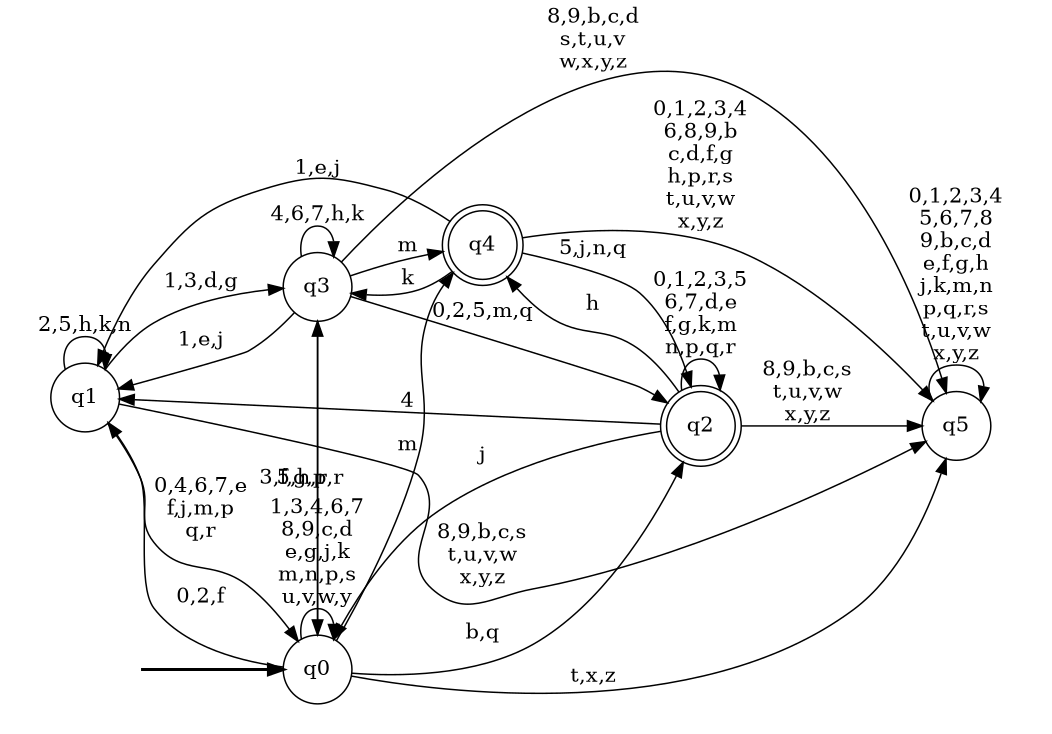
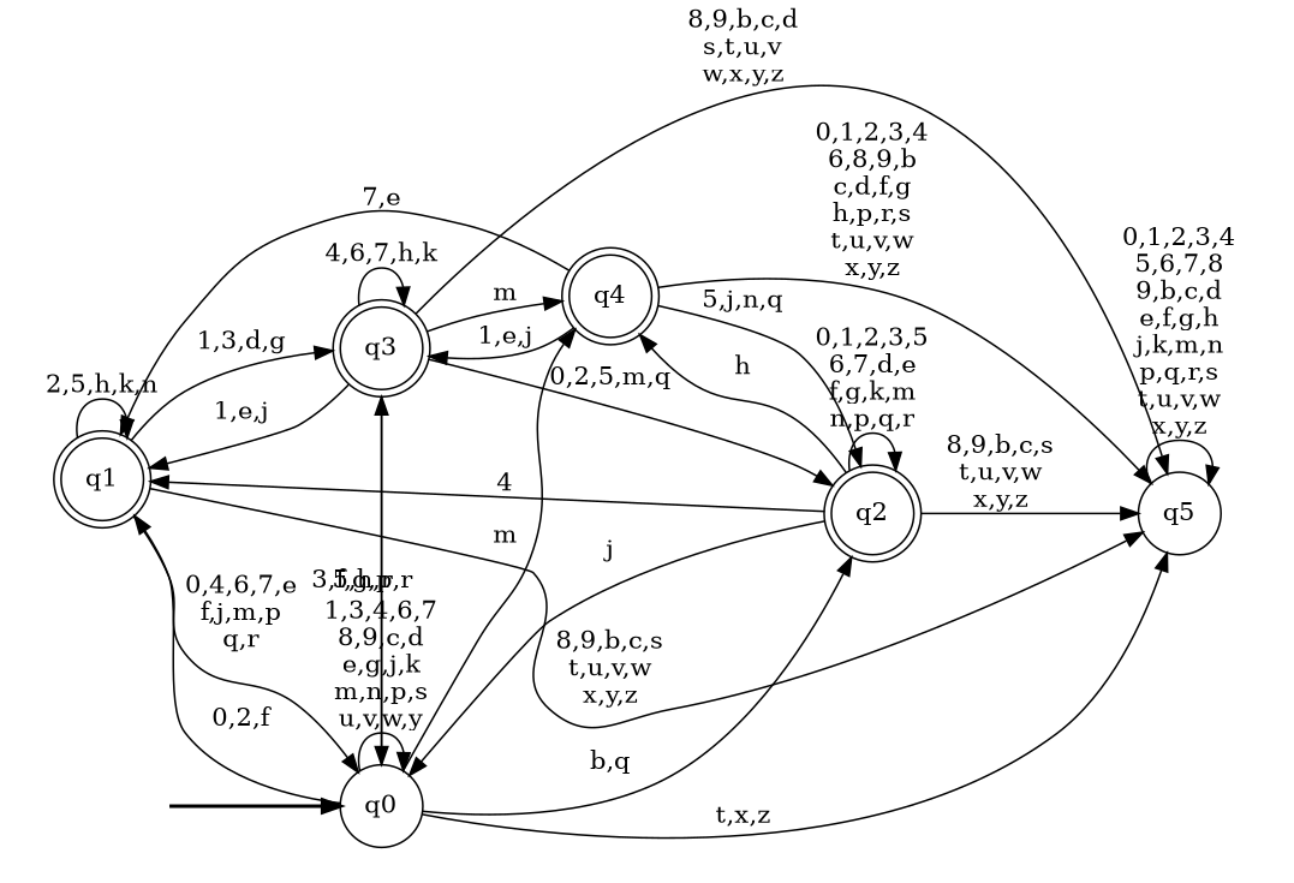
  digraph {
    rankdir=LR
    node [shape=circle style=filled color=black fillcolor=white]
    __start0 [height=0 shape=none style=invis width=0 color="" fillcolor=""]
    n2 [label=q0]
-   n3 [label=q1]
+   n3 [label=q1 shape=doublecircle]
    n4 [label=q2 shape=doublecircle style="rounded,filled"]
-   n5 [label=q3 style="rounded,filled"]
+   n5 [label=q3 shape=doublecircle style="rounded,filled"]
    n6 [label=q5]
    n7 [label=q4 shape=doublecircle style="rounded,filled"]
    subgraph cluster_1 {
      nodesep=0.15
      ranksep=0.15
      style=invis
      __start0
      n2
    }
    __start0 -> n2 [penwidth=2]
    n2 -> n2 [label="1,3,4,6,7\n8,9,c,d\ne,g,j,k\nm,n,p,s\nu,v,w,y"]
    n2 -> n3 [label="0,2,f"]
    n2 -> n4 [label="b,q"]
    n2 -> n5 [label="5,h,r"]
    n2 -> n6 [label="t,x,z"]
    n2 -> n7 [label=m]
    n3 -> n2 [label="0,4,6,7,e\nf,j,m,p\nq,r"]
    n3 -> n3 [label="2,5,h,k,n"]
    n3 -> n5 [label="1,3,d,g"]
    n3 -> n6 [label="8,9,b,c,s\nt,u,v,w\nx,y,z"]
    n4 -> n2 [label=j]
    n4 -> n3 [label=4]
    n4 -> n4 [label="0,1,2,3,5\n6,7,d,e\nf,g,k,m\nn,p,q,r"]
    n4 -> n6 [label="8,9,b,c,s\nt,u,v,w\nx,y,z"]
    n4 -> n7 [label=h]
    n5 -> n2 [label="3,f,g,p,r"]
    n5 -> n3 [label="1,e,j"]
    n5 -> n4 [label="0,2,5,m,q"]
    n5 -> n5 [label="4,6,7,h,k"]
    n5 -> n6 [label="8,9,b,c,d\ns,t,u,v\nw,x,y,z"]
    n5 -> n7 [label=m]
    n6 -> n6 [label="0,1,2,3,4\n5,6,7,8\n9,b,c,d\ne,f,g,h\nj,k,m,n\np,q,r,s\nt,u,v,w\nx,y,z"]
-   n7 -> n3 [label="1,e,j"]
+   n7 -> n3 [label="7,e"]
    n7 -> n4 [label="5,j,n,q"]
-   n7 -> n5 [label=k]
+   n7 -> n5 [label="1,e,j"]
    n7 -> n6 [label="0,1,2,3,4\n6,8,9,b\nc,d,f,g\nh,p,r,s\nt,u,v,w\nx,y,z"]
  }
